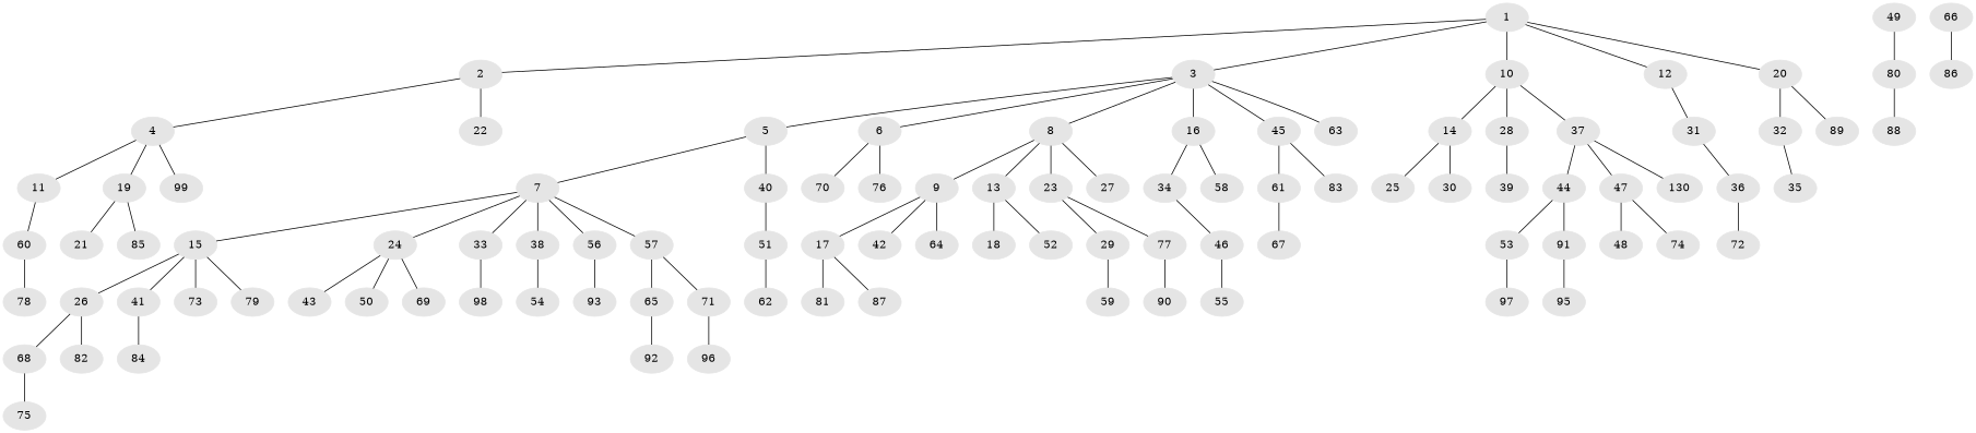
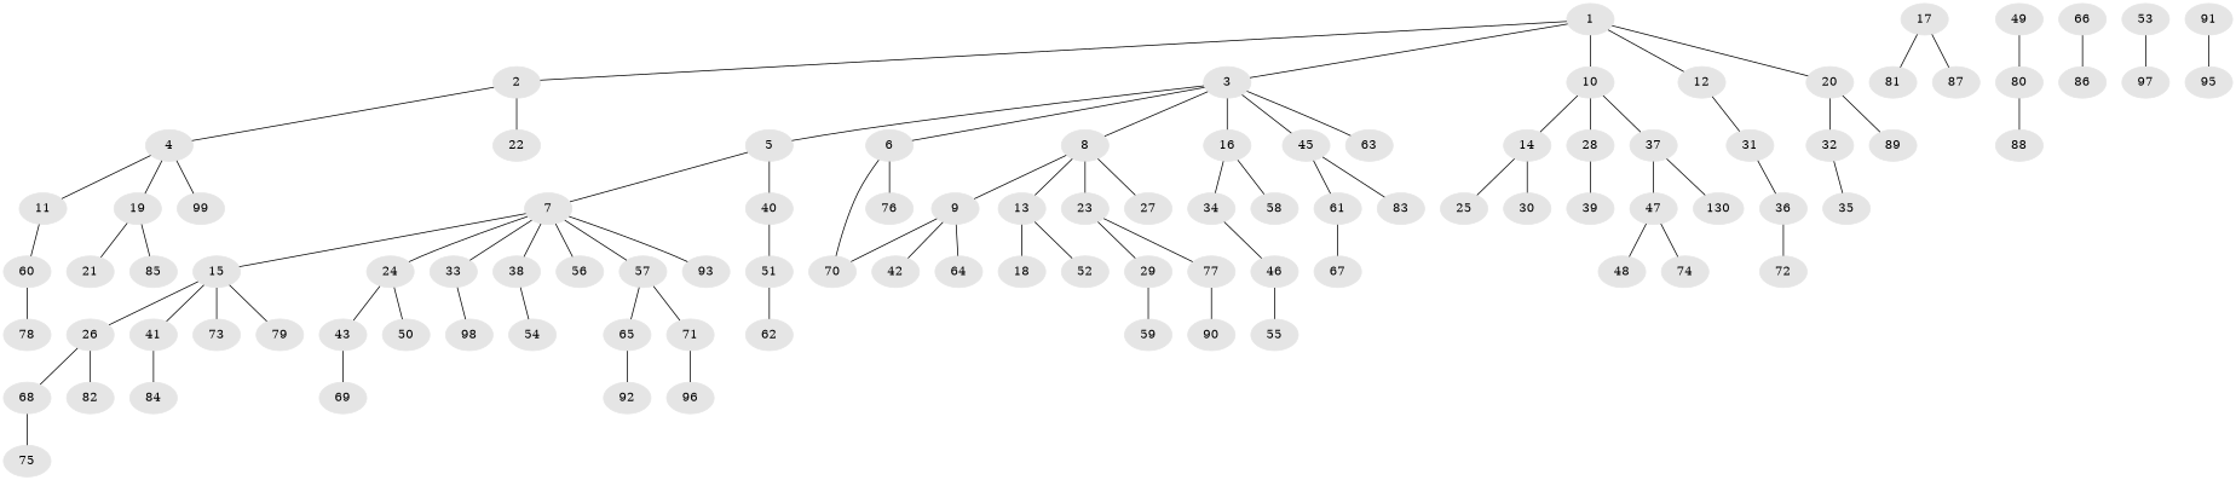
  graph {
    node [color=gray90 style=filled]
    1
    2
    3
    10
    12
    20
    4
    22
    5
    6
    8
    16
    45
    63
    14
    28
    37
    31
    32
    89
    11
    19
    99
    7
    40
    70
    76
    9
    13
    23
    27
    34
    58
    61
    83
    60
    21
    85
    15
    24
    33
    38
    56
    57
    93
    51
    26
    41
    73
    79
    43
    50
    69
    98
    54
    65
    71
    17
    42
    64
    18
    52
    29
    77
    81
    87
    25
    30
    39
-   44
    47
    n72 [label=130]
    78
    36
    68
    82
    84
    46
    35
    49
    80
    59
    90
    66
    86
    75
    72
    55
    53
    91
    48
    74
    62
    97
    95
    67
    88
    92
    96
    1 -- 2
    1 -- 3
    1 -- 10
    1 -- 12
    1 -- 20
    2 -- 4
    2 -- 22
    3 -- 5
    3 -- 6
    3 -- 8
    3 -- 16
    3 -- 45
    3 -- 63
    10 -- 14
    10 -- 28
    10 -- 37
    12 -- 31
    20 -- 32
    20 -- 89
    4 -- 11
    4 -- 19
    4 -- 99
    5 -- 7
    5 -- 40
    6 -- 70
    6 -- 76
    8 -- 9
    8 -- 13
    8 -- 23
    8 -- 27
    16 -- 34
    16 -- 58
    45 -- 61
    45 -- 83
    14 -- 25
    14 -- 30
    28 -- 39
-   37 -- 44
    37 -- 47
    37 -- n72
    31 -- 36
    32 -- 35
    11 -- 60
    19 -- 21
    19 -- 85
    7 -- 15
    7 -- 24
    7 -- 33
    7 -- 38
    7 -- 56
    7 -- 57
-   56 -- 93
+   7 -- 93
    40 -- 51
-   9 -- 17
+   9 -- 70
    9 -- 42
    9 -- 64
    13 -- 18
    13 -- 52
    23 -- 29
    23 -- 77
    34 -- 46
    61 -- 67
    60 -- 78
    15 -- 26
    15 -- 41
    15 -- 73
    15 -- 79
    24 -- 43
    24 -- 50
-   24 -- 69
+   43 -- 69
    33 -- 98
    38 -- 54
    57 -- 65
    57 -- 71
    51 -- 62
    26 -- 68
    26 -- 82
    41 -- 84
    65 -- 92
    71 -- 96
    17 -- 81
    17 -- 87
    29 -- 59
    77 -- 90
-   44 -- 53
-   44 -- 91
    47 -- 48
    47 -- 74
    36 -- 72
    68 -- 75
    46 -- 55
    49 -- 80
    80 -- 88
    66 -- 86
    53 -- 97
    91 -- 95
  }
